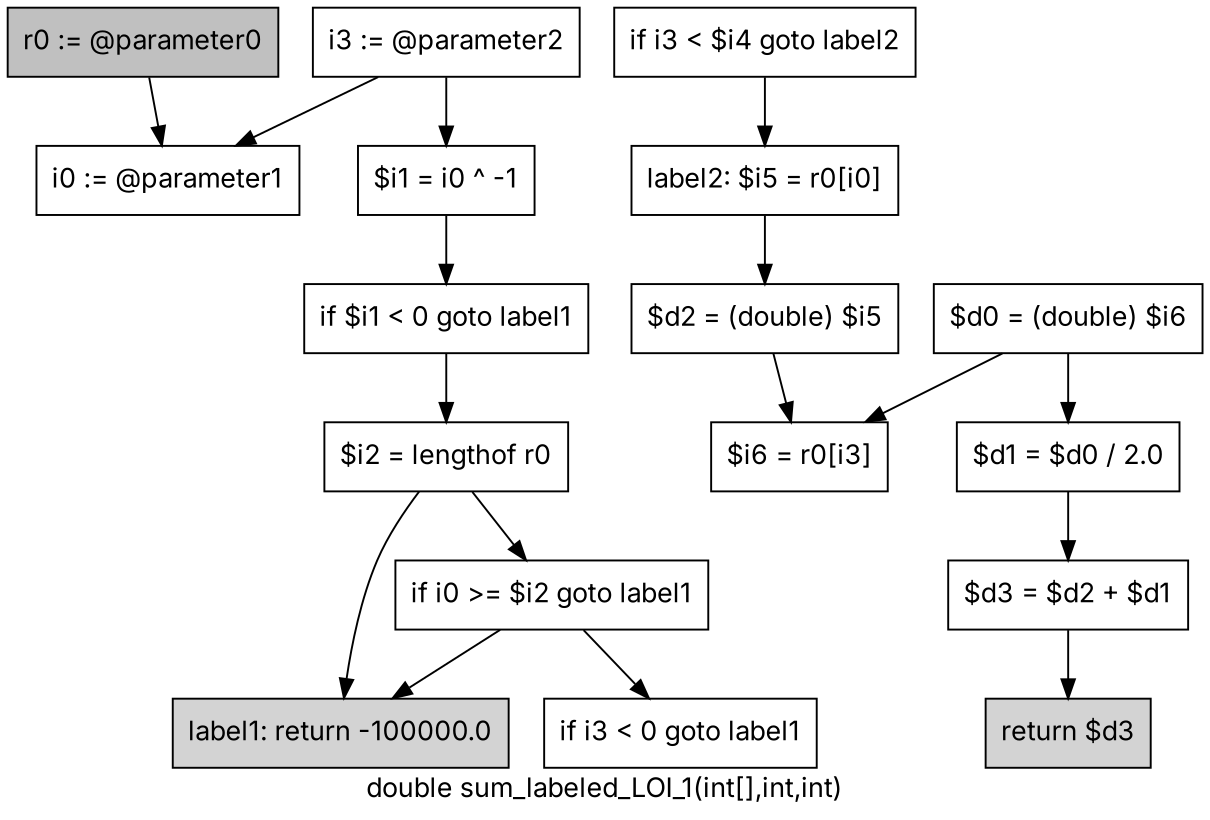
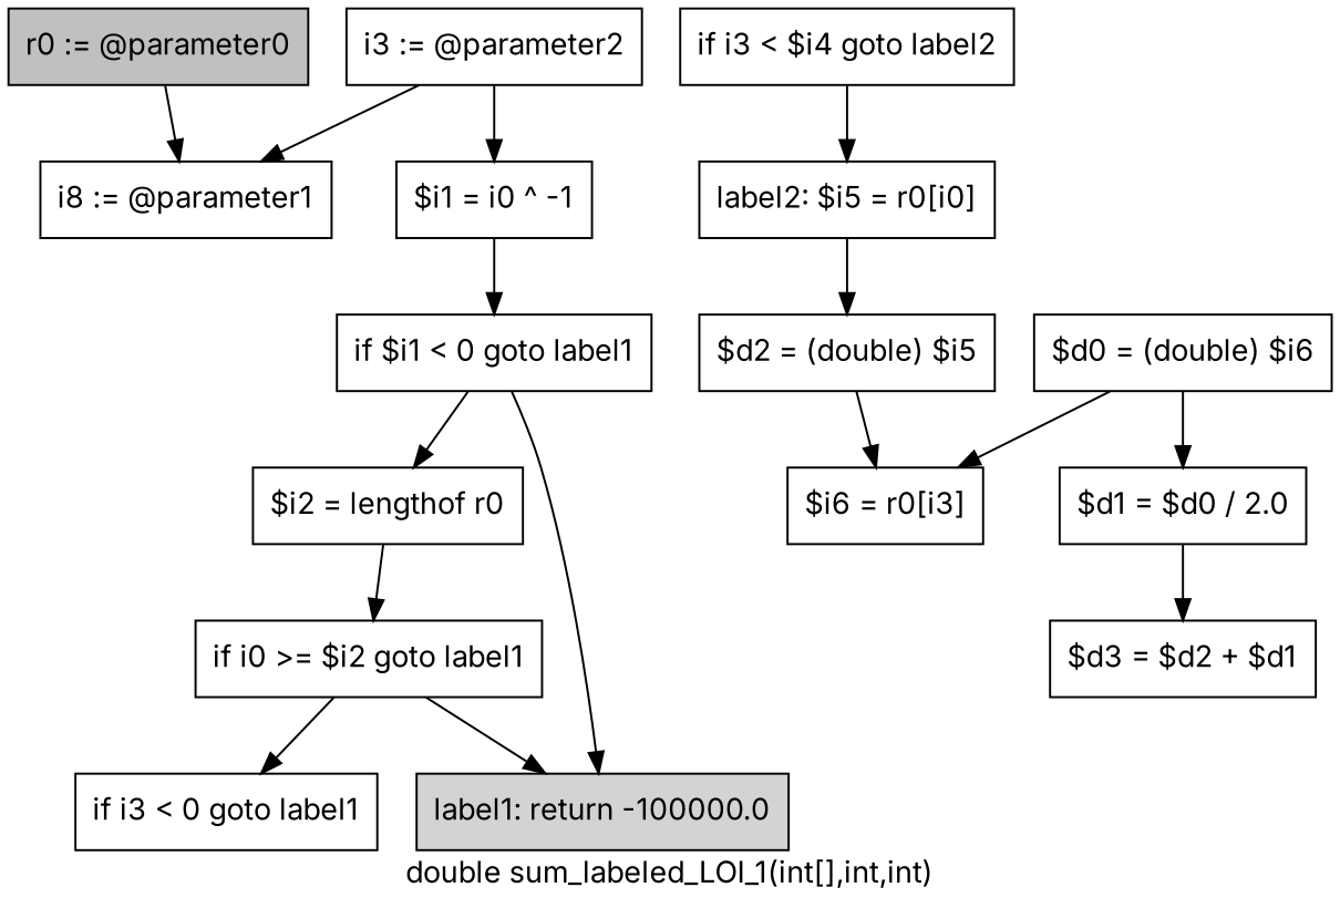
  digraph {
    fontname=Inter
    label="double sum_labeled_LOI_1(int[],int,int)"
    node [fontname=Inter shape=box]
    edge [fontname=Inter]
    n1 [fillcolor=gray label="r0 := @parameter0" style=filled]
-   n2 [label="i0 := @parameter1"]
+   n2 [label="i8 := @parameter1"]
    n3 [label="i3 := @parameter2"]
    n4 [label="$i1 = i0 ^ -1"]
    n5 [label="if $i1 < 0 goto label1"]
    n6 [label="$i2 = lengthof r0"]
    n7 [fillcolor=lightgray label="label1: return -100000.0" style=filled]
    n8 [label="if i0 >= $i2 goto label1"]
    n9 [label="if i3 < 0 goto label1"]
    n10 [label="if i3 < $i4 goto label2"]
    n11 [label="label2: $i5 = r0[i0]"]
    n12 [label="$d2 = (double) $i5"]
    n13 [label="$i6 = r0[i3]"]
    n14 [label="$d0 = (double) $i6"]
    n15 [label="$d1 = $d0 / 2.0"]
    n16 [label="$d3 = $d2 + $d1"]
-   n17 [fillcolor=lightgray label="return $d3" style=filled]
    n1 -> n2
    n3 -> n2
    n3 -> n4
    n4 -> n5
    n5 -> n6
-   n6 -> n7
+   n5 -> n7
    n6 -> n8
    n8 -> n7
    n8 -> n9
    n10 -> n11
    n11 -> n12
    n12 -> n13
    n14 -> n13
    n14 -> n15
    n15 -> n16
-   n16 -> n17
  }
